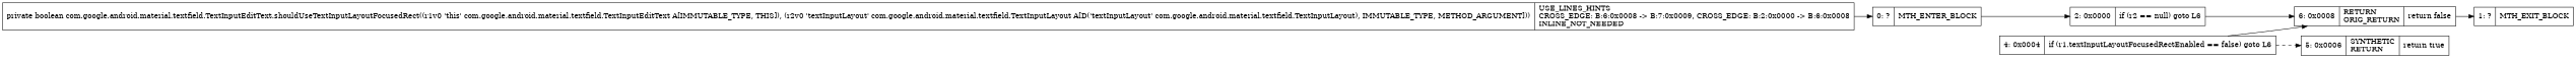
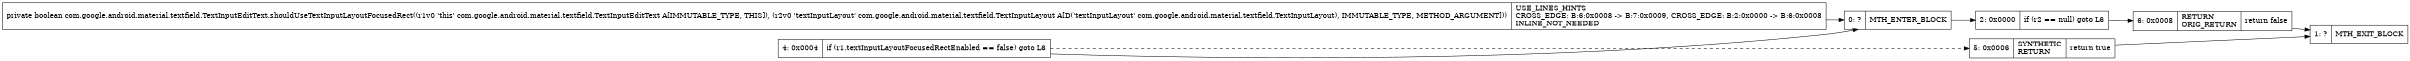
  digraph {
    rankdir=LR
    node [shape=record]
    n1 [label="{0\:\ ?|MTH_ENTER_BLOCK\l}"]
    n2 [label="{2\:\ 0x0000|if (r2 == null) goto L6\l}"]
    n3 [label="{6\:\ 0x0008|RETURN\lORIG_RETURN\l|return false\l}"]
    n4 [label="{1\:\ ?|MTH_EXIT_BLOCK\l}"]
    n5 [label="{4\:\ 0x0004|if (r1.textInputLayoutFocusedRectEnabled == false) goto L6\l}"]
    n6 [label="{5\:\ 0x0006|SYNTHETIC\lRETURN\l|return true\l}"]
    n7 [label="{private boolean com.google.android.material.textfield.TextInputEditText.shouldUseTextInputLayoutFocusedRect((r1v0 'this' com.google.android.material.textfield.TextInputEditText A[IMMUTABLE_TYPE, THIS]), (r2v0 'textInputLayout' com.google.android.material.textfield.TextInputLayout A[D('textInputLayout' com.google.android.material.textfield.TextInputLayout), IMMUTABLE_TYPE, METHOD_ARGUMENT]))  | USE_LINES_HINTS\lCROSS_EDGE: B:6:0x0008 \-\> B:7:0x0009, CROSS_EDGE: B:2:0x0000 \-\> B:6:0x0008\lINLINE_NOT_NEEDED\l}"]
    n1 -> n2
    n2 -> n3
    n3 -> n4
-   n5 -> n3
+   n5 -> n1
    n5 -> n6 [style=dashed]
+   n6 -> n4
    n7 -> n1
  }
